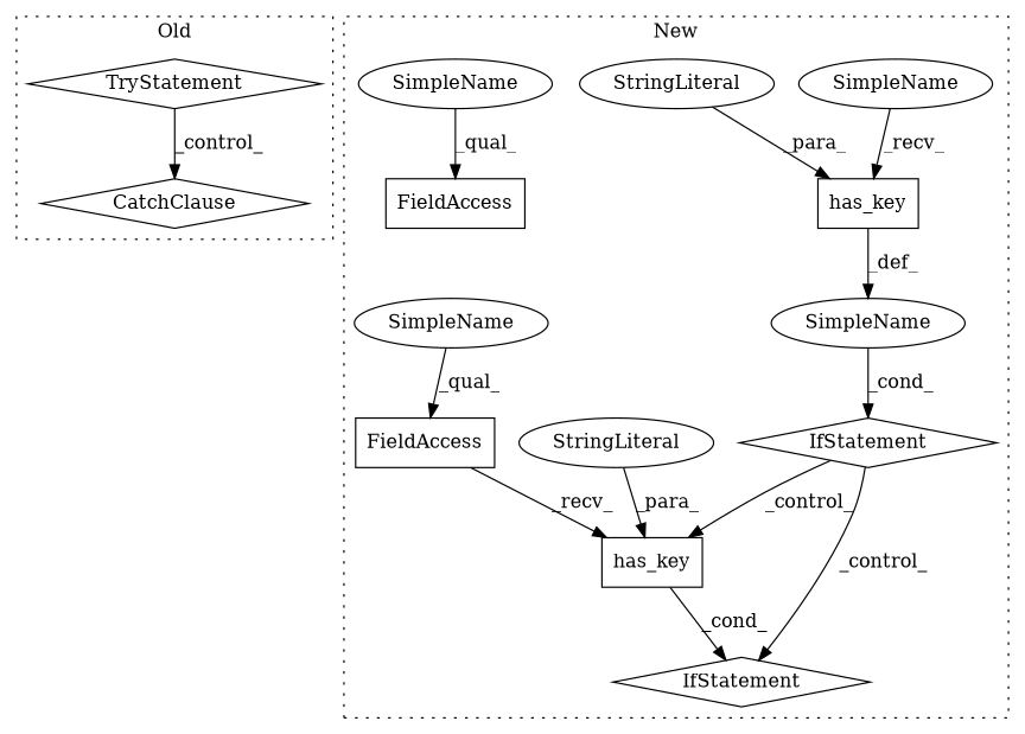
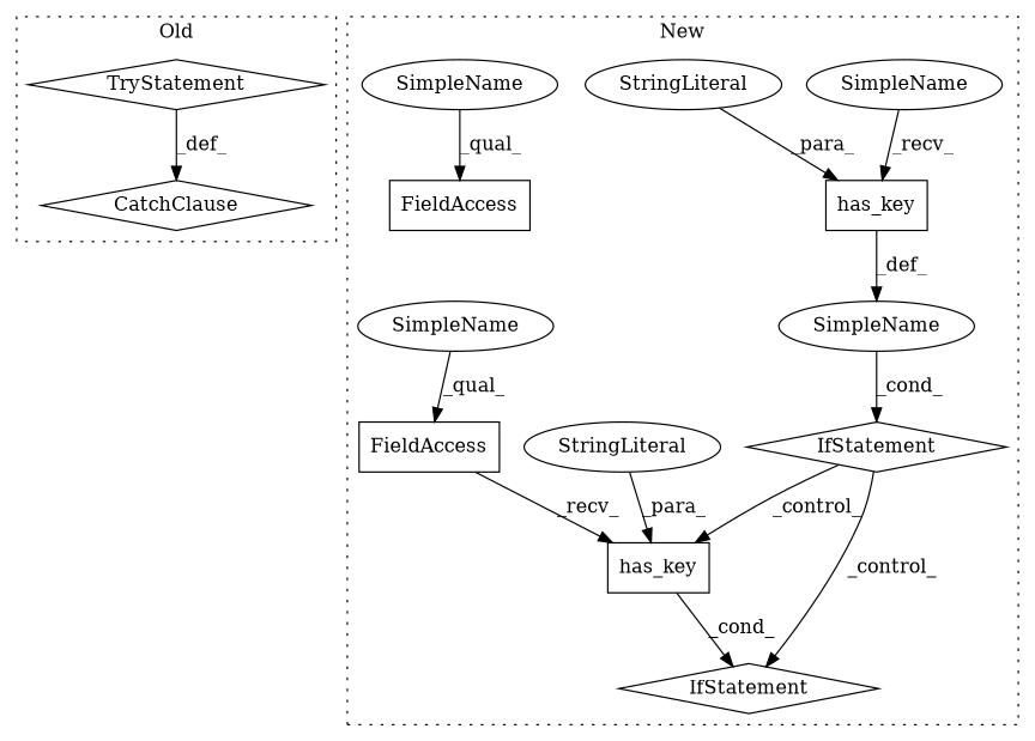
  digraph {
    node [a=42 l=4 s=418 shape=ellipse]
    n1 [a=12 l="11,2" label=CatchClause s="326,360" shape=diamond]
    n2 [a=54 label=TryStatement s=276 shape=diamond]
    n3 [a=32 l="8,1" label=has_key s="432,454" shape=box]
    n4 [label=SimpleName l="" s=""]
    n5 [a=25 l="4,2" label=IfStatement s="414,455" shape=diamond]
    n6 [a=32 l="8,1" label=has_key s="285,317" shape=box]
    n7 [a=22 l=13 label=FieldAccess shape=box]
    n8 [a=22 l=17 label=FieldAccess s=575 shape=box]
    n9 [a=25 l="4,2" label=IfStatement s="276,318" shape=diamond]
    n10 [a=45 l=14 label=StringLiteral s=440]
    n11 [a=45 l=24 label=StringLiteral s=293]
    n12 [label=SimpleName s=280]
    n13 [label=SimpleName s=575]
    n14 [label=SimpleName]
    subgraph cluster_1 {
      label=Old
      style=dotted
      n1
      n2
    }
    subgraph cluster_2 {
      label=New
      style=dotted
      n3
      n4
      n5
      n6
      n7
      n8
      n9
      n10
      n11
      n12
      n13
      n14
    }
-   n2 -> n1 [label=_control_]
+   n2 -> n1 [label=_def_]
    n3 -> n5 [label=_cond_]
    n4 -> n9 [label=_cond_]
    n6 -> n4 [label=_def_]
    n7 -> n3 [label=_recv_]
    n9 -> n3 [label=_control_]
    n9 -> n5 [label=_control_]
    n10 -> n3 [label=_para_]
    n11 -> n6 [label=_para_]
    n12 -> n6 [label=_recv_]
    n13 -> n8 [label=_qual_]
    n14 -> n7 [label=_qual_]
  }
